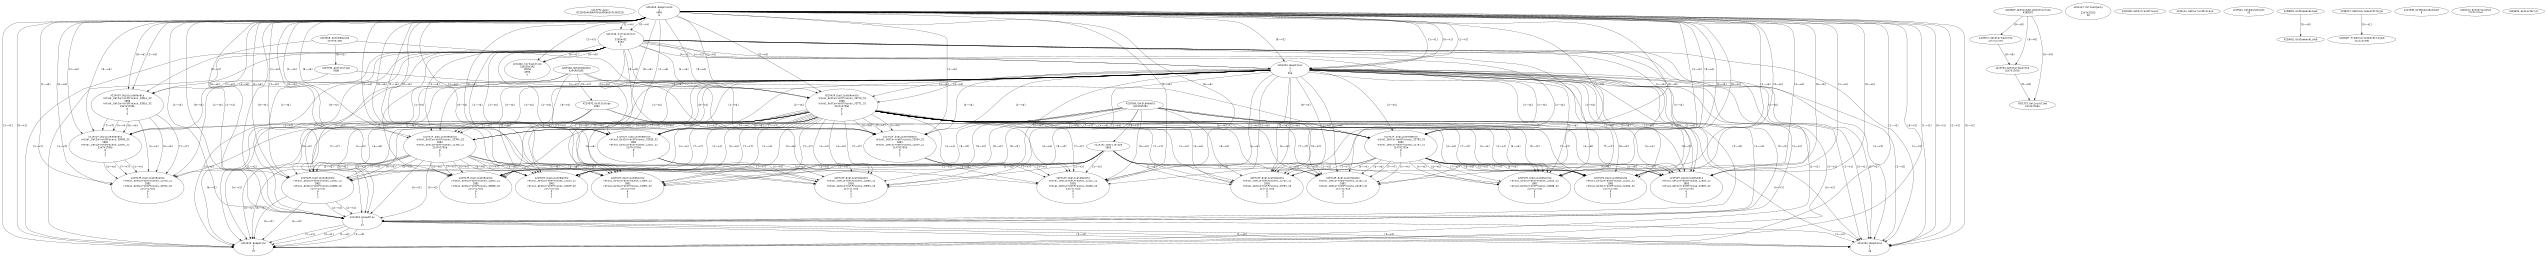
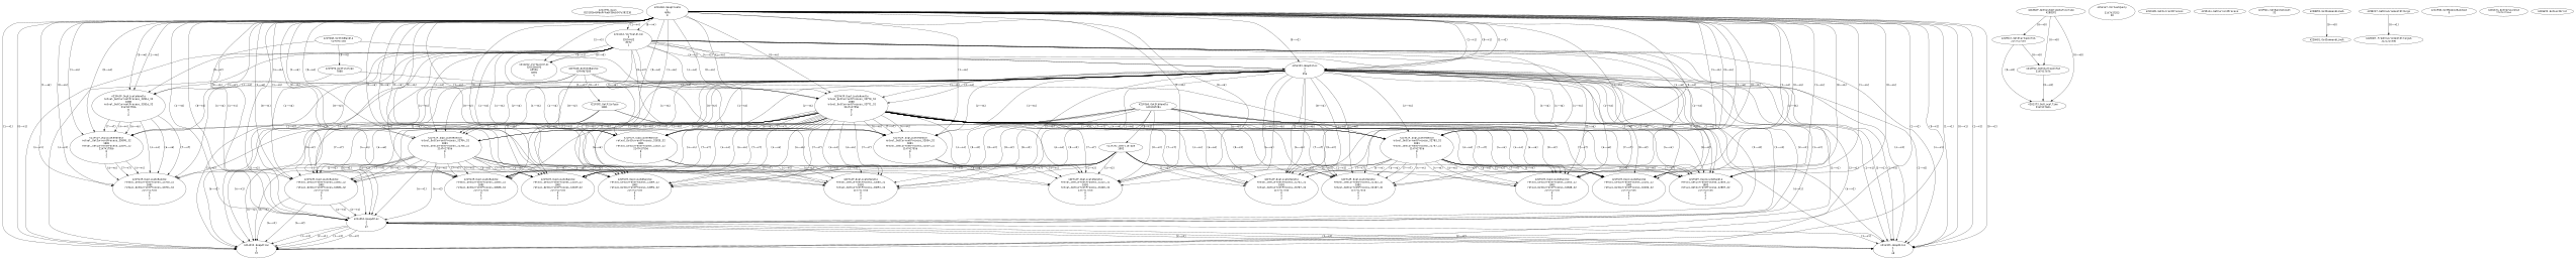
  digraph {
    fontname="JetBrains Mono"
    node [fontname="JetBrains Mono"]
    edge [fontname="JetBrains Mono"]
    n1 [label="4213792.main\n01310264b9de9ffa6f38eb347c382210"]
    n2 [label="4214265.HeapCreate\n1\n4096\n0"]
    n3 [label="4214116.VirtualAlloc\n0\n33554432\n8192\n1"]
    n4 [label="4214222.VirtualAlloc\n3255304192\n65536\n3096\n4"]
    n5 [label="4219439.DuplicateHandle\nretval_GetCurrentProcess_32814_32\n1000\nretval_GetCurrentProcess_32816_32\n2147417556\n0\n1\n2"]
    n6 [label="4219439.DuplicateHandle\nretval_GetCurrentProcess_33090_32\n1001\nretval_GetCurrentProcess_33095_32\n2147417556\n0\n1\n2"]
    n7 [label="4219439.DuplicateHandle\nretval_GetCurrentProcess_33700_32\n1002\nretval_GetCurrentProcess_33704_32\n2147417556\n0\n1\n2"]
    n8 [label="4214333.HeapAlloc\n1\n1\n256"]
    n9 [label="4219439.DuplicateHandle\nretval_GetCurrentProcess_32770_32\n1000\nretval_GetCurrentProcess_32771_32\n2147417556\n0\n1\n2"]
    n10 [label="4219439.DuplicateHandle\nretval_GetCurrentProcess_32784_32\n1001\nretval_GetCurrentProcess_32788_32\n2147417556\n0\n1\n2"]
    n11 [label="4219439.DuplicateHandle\nretval_GetCurrentProcess_32883_32\n1002\nretval_GetCurrentProcess_32886_32\n2147417556\n0\n1\n2"]
    n12 [label="4214333.HeapAlloc\n1\n1\n17"]
    n13 [label="4214333.HeapAlloc\n1\n1\n37"]
    n14 [label="4219439.DuplicateHandle\nretval_GetCurrentProcess_32783_32\n1001\nretval_GetCurrentProcess_32787_32\n2147417556\n0\n1\n2"]
    n15 [label="4219439.DuplicateHandle\nretval_GetCurrentProcess_32884_32\n1002\nretval_GetCurrentProcess_32887_32\n2147417556\n0\n1\n2"]
    n16 [label="4219439.DuplicateHandle\nretval_GetCurrentProcess_32885_32\n1002\nretval_GetCurrentProcess_32888_32\n2147417556\n0\n1\n2"]
    n17 [label="4219439.DuplicateHandle\nretval_GetCurrentProcess_32854_32\n1001\nretval_GetCurrentProcess_32859_32\n2147417556\n0\n1\n2"]
    n18 [label="4219439.DuplicateHandle\nretval_GetCurrentProcess_33215_32\n1002\nretval_GetCurrentProcess_33220_32\n2147417556\n0\n1\n2"]
    n19 [label="4214333.HeapAlloc\n1\n1\n40"]
    n20 [label="4219439.DuplicateHandle\nretval_GetCurrentProcess_32855_32\n1002\nretval_GetCurrentProcess_32860_32\n2147417556\n0\n1\n2"]
    n21 [label="4219439.DuplicateHandle\nretval_GetCurrentProcess_33089_32\n1002\nretval_GetCurrentProcess_33094_32\n2147417556\n0\n1\n2"]
    n22 [label="4219439.DuplicateHandle\nretval_GetCurrentProcess_33101_32\n1002\nretval_GetCurrentProcess_33106_32\n2147417556\n0\n1\n2"]
    n23 [label="4219439.DuplicateHandle\nretval_GetCurrentProcess_33104_32\n1002\nretval_GetCurrentProcess_33109_32\n2147417556\n0\n1\n2"]
    n24 [label="4219439.DuplicateHandle\nretval_GetCurrentProcess_32825_32\n1001\nretval_GetCurrentProcess_32827_32\n2147417556\n0\n1\n2"]
    n25 [label="4219439.DuplicateHandle\nretval_GetCurrentProcess_33088_32\n1002\nretval_GetCurrentProcess_33093_32\n2147417556\n0\n1\n2"]
    n26 [label="4219439.DuplicateHandle\nretval_GetCurrentProcess_33102_32\n1002\nretval_GetCurrentProcess_33107_32\n2147417556\n0\n1\n2"]
    n27 [label="4219439.DuplicateHandle\nretval_GetCurrentProcess_33703_32\n1002\nretval_GetCurrentProcess_33707_32\n2147417556\n0\n1\n2"]
    n28 [label="4218869.GetSystemTimeAsFileTime\n4288292"]
    n29 [label="4219047.GetStartupInfoA\n2147417564"]
    n30 [label="4213922.GetStartupInfoA\n2147417676"]
    n31 [label="4201373.GetLocalTime\n2147417604"]
    n32 [label="4214147.VirtualQuery\n\n2147417352\n28"]
    n33 [label="4219368.GetStdHandle\n4294967286"]
    n34 [label="4219392.GetFileType\n7000"]
    n35 [label="4219405.GetCurrentProcess\n"]
    n36 [label="4219414.GetCurrentProcess\n"]
    n37 [label="4219368.GetStdHandle\n4294967285"]
    n38 [label="4219392.GetFileType\n1001"]
    n39 [label="4219368.GetStdHandle\n4294967284"]
    n40 [label="4219392.GetFileType\n1002"]
    n41 [label="4219524.SetHandleCount\n32"]
    n42 [label="4220059.GetCommandLineA\n"]
    n43 [label="4220401.GetCommandLineA\n"]
    n44 [label="4220217.GetEnvironmentStrings\n"]
    n45 [label="4220387.FreeEnvironmentStringsA\n3221225480"]
    n46 [label="4213930.GetModuleHandleA\n0"]
    n47 [label="4201674.GetVersionExA\n2147417444"]
    n48 [label="4201692.GetLastError\n"]
    n2 -> n3 [label="(1-->4)"]
    n2 -> n3 [label="(0-->4)"]
    n2 -> n4 [label="(2-->3)"]
    n2 -> n5 [label="(1-->6)"]
    n2 -> n5 [label="(0-->6)"]
    n2 -> n6 [label="(1-->6)"]
    n2 -> n6 [label="(0-->6)"]
    n2 -> n7 [label="(1-->6)"]
    n2 -> n7 [label="(0-->6)"]
    n2 -> n8 [label="(1-->1)"]
    n2 -> n8 [label="(0-->1)"]
    n2 -> n8 [label="(1-->2)"]
    n2 -> n8 [label="(0-->2)"]
    n2 -> n9 [label="(1-->6)"]
    n2 -> n9 [label="(0-->6)"]
    n2 -> n10 [label="(1-->6)"]
    n2 -> n10 [label="(0-->6)"]
    n2 -> n11 [label="(1-->6)"]
    n2 -> n11 [label="(0-->6)"]
    n2 -> n12 [label="(1-->1)"]
    n2 -> n12 [label="(0-->1)"]
    n2 -> n12 [label="(1-->2)"]
    n2 -> n12 [label="(0-->2)"]
    n2 -> n13 [label="(1-->1)"]
    n2 -> n13 [label="(0-->1)"]
    n2 -> n13 [label="(1-->2)"]
    n2 -> n13 [label="(0-->2)"]
    n2 -> n14 [label="(1-->6)"]
    n2 -> n14 [label="(0-->6)"]
    n2 -> n15 [label="(1-->6)"]
    n2 -> n15 [label="(0-->6)"]
    n2 -> n16 [label="(1-->6)"]
    n2 -> n16 [label="(0-->6)"]
    n2 -> n17 [label="(1-->6)"]
    n2 -> n17 [label="(0-->6)"]
    n2 -> n18 [label="(1-->6)"]
    n2 -> n18 [label="(0-->6)"]
    n2 -> n19 [label="(1-->1)"]
    n2 -> n19 [label="(0-->1)"]
    n2 -> n19 [label="(1-->2)"]
    n2 -> n19 [label="(0-->2)"]
    n2 -> n20 [label="(1-->6)"]
    n2 -> n20 [label="(0-->6)"]
    n2 -> n21 [label="(1-->6)"]
    n2 -> n21 [label="(0-->6)"]
    n2 -> n22 [label="(1-->6)"]
    n2 -> n22 [label="(0-->6)"]
    n2 -> n23 [label="(1-->6)"]
    n2 -> n23 [label="(0-->6)"]
    n2 -> n24 [label="(1-->6)"]
    n2 -> n24 [label="(0-->6)"]
    n2 -> n25 [label="(1-->6)"]
    n2 -> n25 [label="(0-->6)"]
    n2 -> n26 [label="(1-->6)"]
    n2 -> n26 [label="(0-->6)"]
    n2 -> n27 [label="(1-->6)"]
    n2 -> n27 [label="(0-->6)"]
    n3 -> n4 [label="(0-->1)"]
    n3 -> n4 [label="(0-->0)"]
    n3 -> n5 [label="(4-->6)"]
    n3 -> n6 [label="(4-->6)"]
    n3 -> n7 [label="(4-->6)"]
    n3 -> n8 [label="(4-->1)"]
    n3 -> n8 [label="(4-->2)"]
    n3 -> n9 [label="(4-->6)"]
    n3 -> n10 [label="(4-->6)"]
    n3 -> n11 [label="(4-->6)"]
    n3 -> n12 [label="(4-->1)"]
    n3 -> n12 [label="(4-->2)"]
    n3 -> n13 [label="(4-->1)"]
    n3 -> n13 [label="(4-->2)"]
    n3 -> n14 [label="(4-->6)"]
    n3 -> n15 [label="(4-->6)"]
    n3 -> n16 [label="(4-->6)"]
    n3 -> n17 [label="(4-->6)"]
    n3 -> n18 [label="(4-->6)"]
    n3 -> n19 [label="(4-->1)"]
    n3 -> n19 [label="(4-->2)"]
    n3 -> n20 [label="(4-->6)"]
    n3 -> n21 [label="(4-->6)"]
    n3 -> n22 [label="(4-->6)"]
    n3 -> n23 [label="(4-->6)"]
    n3 -> n24 [label="(4-->6)"]
    n3 -> n25 [label="(4-->6)"]
    n3 -> n26 [label="(4-->6)"]
    n3 -> n27 [label="(4-->6)"]
    n5 -> n6 [label="(4-->4)"]
    n5 -> n6 [label="(6-->6)"]
    n5 -> n6 [label="(7-->7)"]
    n5 -> n7 [label="(4-->4)"]
    n5 -> n7 [label="(6-->6)"]
    n5 -> n7 [label="(7-->7)"]
    n6 -> n7 [label="(4-->4)"]
    n6 -> n7 [label="(6-->6)"]
    n6 -> n7 [label="(7-->7)"]
    n8 -> n9 [label="(1-->6)"]
    n8 -> n9 [label="(2-->6)"]
    n8 -> n10 [label="(1-->6)"]
    n8 -> n10 [label="(2-->6)"]
    n8 -> n11 [label="(1-->6)"]
    n8 -> n11 [label="(2-->6)"]
    n8 -> n12 [label="(1-->1)"]
    n8 -> n12 [label="(2-->1)"]
    n8 -> n12 [label="(1-->2)"]
    n8 -> n12 [label="(2-->2)"]
    n8 -> n13 [label="(1-->1)"]
    n8 -> n13 [label="(2-->1)"]
    n8 -> n13 [label="(1-->2)"]
    n8 -> n13 [label="(2-->2)"]
    n8 -> n14 [label="(1-->6)"]
    n8 -> n14 [label="(2-->6)"]
    n8 -> n15 [label="(1-->6)"]
    n8 -> n15 [label="(2-->6)"]
    n8 -> n16 [label="(1-->6)"]
    n8 -> n16 [label="(2-->6)"]
    n8 -> n17 [label="(1-->6)"]
    n8 -> n17 [label="(2-->6)"]
    n8 -> n18 [label="(1-->6)"]
    n8 -> n18 [label="(2-->6)"]
    n8 -> n19 [label="(1-->1)"]
    n8 -> n19 [label="(2-->1)"]
    n8 -> n19 [label="(1-->2)"]
    n8 -> n19 [label="(2-->2)"]
    n8 -> n20 [label="(1-->6)"]
    n8 -> n20 [label="(2-->6)"]
    n8 -> n21 [label="(1-->6)"]
    n8 -> n21 [label="(2-->6)"]
    n8 -> n22 [label="(1-->6)"]
    n8 -> n22 [label="(2-->6)"]
    n8 -> n23 [label="(1-->6)"]
    n8 -> n23 [label="(2-->6)"]
    n8 -> n24 [label="(1-->6)"]
    n8 -> n24 [label="(2-->6)"]
    n8 -> n25 [label="(1-->6)"]
    n8 -> n25 [label="(2-->6)"]
    n8 -> n26 [label="(1-->6)"]
    n8 -> n26 [label="(2-->6)"]
    n8 -> n27 [label="(1-->6)"]
    n8 -> n27 [label="(2-->6)"]
    n9 -> n10 [label="(4-->4)"]
    n9 -> n10 [label="(6-->6)"]
    n9 -> n10 [label="(7-->7)"]
    n9 -> n11 [label="(4-->4)"]
    n9 -> n11 [label="(6-->6)"]
    n9 -> n11 [label="(7-->7)"]
    n9 -> n12 [label="(6-->1)"]
    n9 -> n12 [label="(6-->2)"]
    n9 -> n13 [label="(6-->1)"]
    n9 -> n13 [label="(6-->2)"]
    n9 -> n14 [label="(4-->4)"]
    n9 -> n14 [label="(6-->6)"]
    n9 -> n14 [label="(7-->7)"]
    n9 -> n15 [label="(4-->4)"]
    n9 -> n15 [label="(6-->6)"]
    n9 -> n15 [label="(7-->7)"]
    n9 -> n16 [label="(4-->4)"]
    n9 -> n16 [label="(6-->6)"]
    n9 -> n16 [label="(7-->7)"]
    n9 -> n17 [label="(4-->4)"]
    n9 -> n17 [label="(6-->6)"]
    n9 -> n17 [label="(7-->7)"]
    n9 -> n18 [label="(4-->4)"]
    n9 -> n18 [label="(6-->6)"]
    n9 -> n18 [label="(7-->7)"]
    n9 -> n19 [label="(6-->1)"]
    n9 -> n19 [label="(6-->2)"]
    n9 -> n20 [label="(4-->4)"]
    n9 -> n20 [label="(6-->6)"]
    n9 -> n20 [label="(7-->7)"]
    n9 -> n21 [label="(4-->4)"]
    n9 -> n21 [label="(6-->6)"]
    n9 -> n21 [label="(7-->7)"]
    n9 -> n22 [label="(4-->4)"]
    n9 -> n22 [label="(6-->6)"]
    n9 -> n22 [label="(7-->7)"]
    n9 -> n23 [label="(4-->4)"]
    n9 -> n23 [label="(6-->6)"]
    n9 -> n23 [label="(7-->7)"]
    n9 -> n24 [label="(4-->4)"]
    n9 -> n24 [label="(6-->6)"]
    n9 -> n24 [label="(7-->7)"]
    n9 -> n25 [label="(4-->4)"]
    n9 -> n25 [label="(6-->6)"]
    n9 -> n25 [label="(7-->7)"]
    n9 -> n26 [label="(4-->4)"]
    n9 -> n26 [label="(6-->6)"]
    n9 -> n26 [label="(7-->7)"]
    n9 -> n27 [label="(4-->4)"]
    n9 -> n27 [label="(6-->6)"]
    n9 -> n27 [label="(7-->7)"]
    n10 -> n11 [label="(4-->4)"]
    n10 -> n11 [label="(6-->6)"]
    n10 -> n11 [label="(7-->7)"]
    n10 -> n12 [label="(6-->1)"]
    n10 -> n12 [label="(6-->2)"]
    n10 -> n13 [label="(6-->1)"]
    n10 -> n13 [label="(6-->2)"]
    n10 -> n16 [label="(4-->4)"]
    n10 -> n16 [label="(6-->6)"]
    n10 -> n16 [label="(7-->7)"]
    n10 -> n21 [label="(4-->4)"]
    n10 -> n21 [label="(6-->6)"]
    n10 -> n21 [label="(7-->7)"]
    n10 -> n23 [label="(4-->4)"]
    n10 -> n23 [label="(6-->6)"]
    n10 -> n23 [label="(7-->7)"]
    n11 -> n12 [label="(6-->1)"]
    n11 -> n12 [label="(6-->2)"]
    n11 -> n13 [label="(6-->1)"]
    n11 -> n13 [label="(6-->2)"]
    n12 -> n13 [label="(1-->1)"]
    n12 -> n13 [label="(2-->1)"]
    n12 -> n13 [label="(1-->2)"]
    n12 -> n13 [label="(2-->2)"]
    n12 -> n19 [label="(1-->1)"]
    n12 -> n19 [label="(2-->1)"]
    n12 -> n19 [label="(1-->2)"]
    n12 -> n19 [label="(2-->2)"]
    n14 -> n15 [label="(4-->4)"]
    n14 -> n15 [label="(6-->6)"]
    n14 -> n15 [label="(7-->7)"]
    n14 -> n20 [label="(4-->4)"]
    n14 -> n20 [label="(6-->6)"]
    n14 -> n20 [label="(7-->7)"]
    n14 -> n22 [label="(4-->4)"]
    n14 -> n22 [label="(6-->6)"]
    n14 -> n22 [label="(7-->7)"]
    n14 -> n26 [label="(4-->4)"]
    n14 -> n26 [label="(6-->6)"]
    n14 -> n26 [label="(7-->7)"]
    n14 -> n27 [label="(4-->4)"]
    n14 -> n27 [label="(6-->6)"]
    n14 -> n27 [label="(7-->7)"]
    n17 -> n18 [label="(4-->4)"]
    n17 -> n18 [label="(6-->6)"]
    n17 -> n18 [label="(7-->7)"]
    n24 -> n25 [label="(4-->4)"]
    n24 -> n25 [label="(6-->6)"]
    n24 -> n25 [label="(7-->7)"]
    n28 -> n29 [label="(0-->0)"]
    n28 -> n30 [label="(0-->0)"]
    n28 -> n31 [label="(0-->0)"]
    n29 -> n30 [label="(0-->0)"]
+   n29 -> n31 [label="(0-->0)"]
    n30 -> n31 [label="(0-->0)"]
    n33 -> n5 [label="(0-->2)"]
    n33 -> n9 [label="(0-->2)"]
    n33 -> n34 [label="(0-->1)"]
    n34 -> n5 [label="(1-->2)"]
    n34 -> n9 [label="(1-->2)"]
    n37 -> n6 [label="(0-->2)"]
    n37 -> n10 [label="(0-->2)"]
    n37 -> n14 [label="(0-->2)"]
    n37 -> n17 [label="(0-->2)"]
    n37 -> n24 [label="(0-->2)"]
    n37 -> n38 [label="(0-->1)"]
    n38 -> n6 [label="(1-->2)"]
    n38 -> n10 [label="(1-->2)"]
    n38 -> n14 [label="(1-->2)"]
    n38 -> n17 [label="(1-->2)"]
    n38 -> n24 [label="(1-->2)"]
    n39 -> n7 [label="(0-->2)"]
    n39 -> n11 [label="(0-->2)"]
    n39 -> n15 [label="(0-->2)"]
    n39 -> n16 [label="(0-->2)"]
    n39 -> n18 [label="(0-->2)"]
    n39 -> n20 [label="(0-->2)"]
    n39 -> n21 [label="(0-->2)"]
    n39 -> n22 [label="(0-->2)"]
    n39 -> n23 [label="(0-->2)"]
    n39 -> n25 [label="(0-->2)"]
    n39 -> n26 [label="(0-->2)"]
    n39 -> n27 [label="(0-->2)"]
    n39 -> n40 [label="(0-->1)"]
    n40 -> n7 [label="(1-->2)"]
    n40 -> n11 [label="(1-->2)"]
    n40 -> n15 [label="(1-->2)"]
    n40 -> n16 [label="(1-->2)"]
    n40 -> n18 [label="(1-->2)"]
    n40 -> n20 [label="(1-->2)"]
    n40 -> n21 [label="(1-->2)"]
    n40 -> n22 [label="(1-->2)"]
    n40 -> n23 [label="(1-->2)"]
    n40 -> n25 [label="(1-->2)"]
    n40 -> n26 [label="(1-->2)"]
    n40 -> n27 [label="(1-->2)"]
    n42 -> n43 [label="(0-->0)"]
    n44 -> n45 [label="(0-->1)"]
  }
